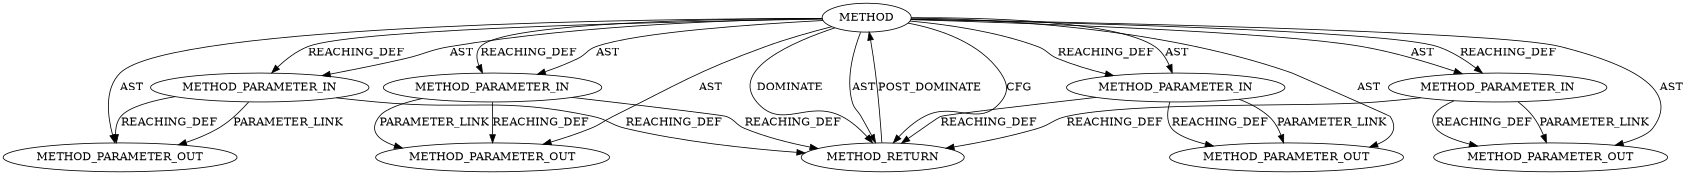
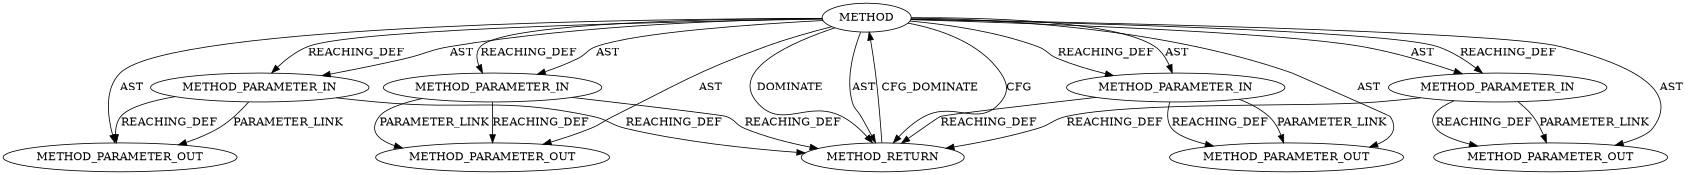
  digraph {
    node [CODE=p3 NAME=p3 ORDER=2 EVALUATION_STRATEGY=BY_VALUE IS_VARIADIC=false TYPE_FULL_NAME=ANY]
    n1 [AST_PARENT_FULL_NAME="<global>" AST_PARENT_TYPE=NAMESPACE_BLOCK CODE="<empty>" FILENAME="<empty>" FULL_NAME=bvec_set_page IS_EXTERNAL=true NAME=bvec_set_page ORDER=0 label=METHOD EVALUATION_STRATEGY="" IS_VARIADIC="" TYPE_FULL_NAME=""]
    n2 [INDEX=3 ORDER=3 label=METHOD_PARAMETER_IN]
    n3 [CODE=p1 INDEX=1 NAME=p1 ORDER=1 label=METHOD_PARAMETER_OUT]
    n4 [CODE=RET label=METHOD_RETURN NAME="" IS_VARIADIC=""]
    n5 [CODE=p1 INDEX=1 NAME=p1 ORDER=1 label=METHOD_PARAMETER_IN]
    n6 [CODE=p2 INDEX=2 NAME=p2 label=METHOD_PARAMETER_IN]
    n7 [CODE=p2 INDEX=2 NAME=p2 label=METHOD_PARAMETER_OUT]
    n8 [CODE=p4 INDEX=4 NAME=p4 ORDER=4 label=METHOD_PARAMETER_IN]
    n9 [CODE=p4 INDEX=4 NAME=p4 ORDER=4 label=METHOD_PARAMETER_OUT]
    n10 [INDEX=3 ORDER=3 label=METHOD_PARAMETER_OUT]
    n1 -> n2 [label=REACHING_DEF]
    n1 -> n2 [label=AST]
    n1 -> n3 [label=AST]
    n1 -> n4 [label=CFG]
    n1 -> n4 [label=DOMINATE]
    n1 -> n4 [label=AST]
    n1 -> n5 [label=REACHING_DEF]
    n1 -> n5 [label=AST]
    n1 -> n6 [label=REACHING_DEF]
    n1 -> n6 [label=AST]
    n1 -> n7 [label=AST]
    n1 -> n8 [label=AST]
    n1 -> n8 [label=REACHING_DEF]
    n1 -> n9 [label=AST]
    n1 -> n10 [label=AST]
    n2 -> n4 [VARIABLE=p3 label=REACHING_DEF]
    n2 -> n10 [VARIABLE=p3 label=REACHING_DEF]
    n2 -> n10 [label=PARAMETER_LINK]
-   n4 -> n1 [label=POST_DOMINATE]
+   n4 -> n1 [label=CFG_DOMINATE]
    n5 -> n3 [VARIABLE=p1 label=REACHING_DEF]
    n5 -> n3 [label=PARAMETER_LINK]
    n5 -> n4 [VARIABLE=p1 label=REACHING_DEF]
    n6 -> n4 [VARIABLE=p2 label=REACHING_DEF]
    n6 -> n7 [VARIABLE=p2 label=REACHING_DEF]
    n6 -> n7 [label=PARAMETER_LINK]
    n8 -> n4 [VARIABLE=p4 label=REACHING_DEF]
    n8 -> n9 [VARIABLE=p4 label=REACHING_DEF]
    n8 -> n9 [label=PARAMETER_LINK]
  }
